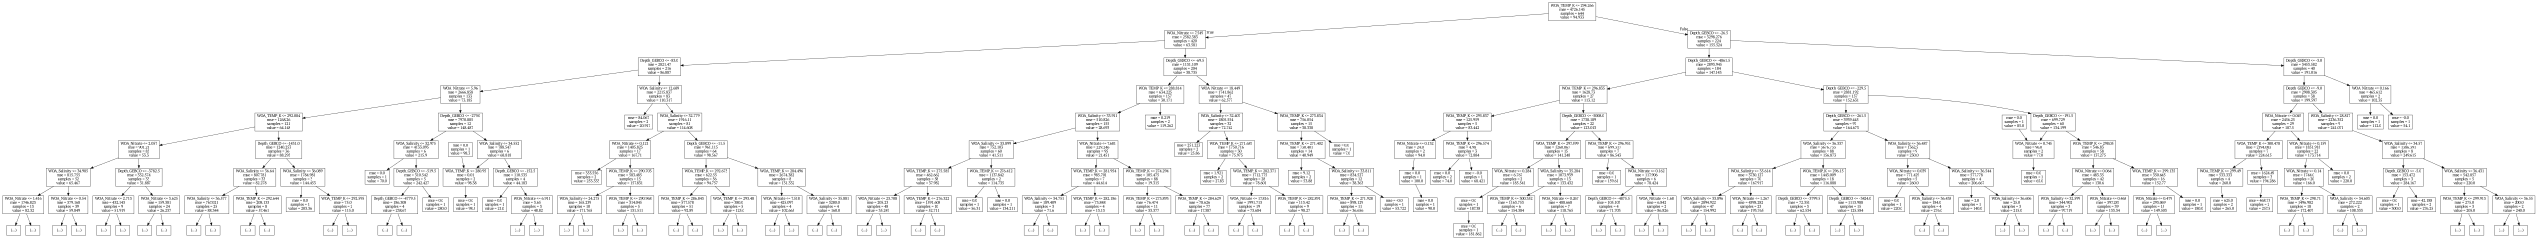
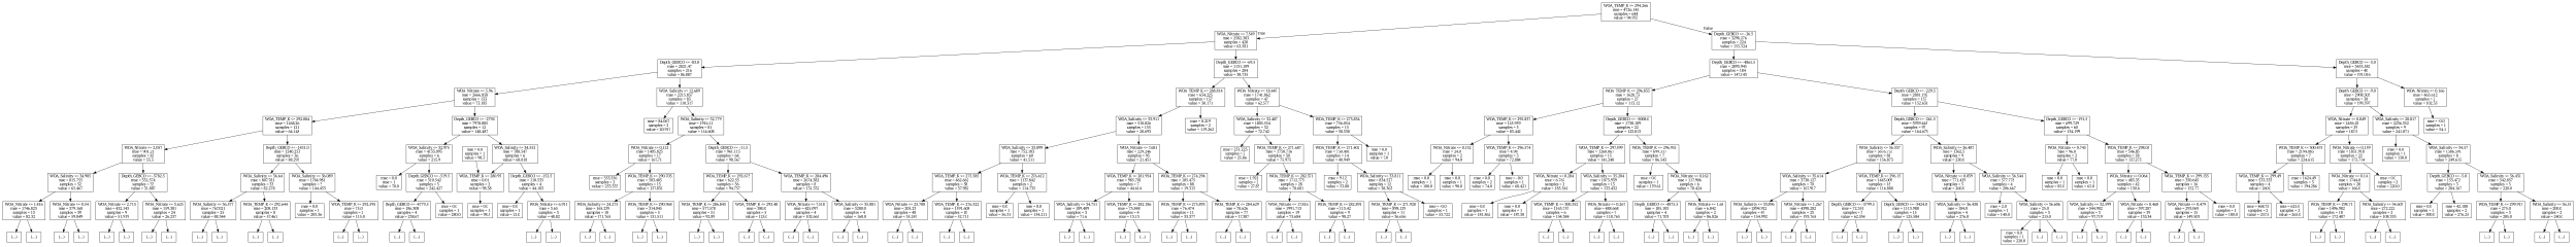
  digraph {
    fontname="PT Serif"
    node [fontname="PT Serif" shape=box]
    edge [fontname="PT Serif"]
    n1 [label="WOA_TEMP_K <= 294.266\nmse = 4726.145\nsamples = 644\nvalue = 94.933"]
    n2 [label="WOA_Nitrate <= 7.549\nmse = 2582.383\nsamples = 420\nvalue = 63.581"]
    n3 [label="Depth_GEBCO <= -26.5\nmse = 3298.276\nsamples = 224\nvalue = 155.524"]
    n4 [label="Depth_GEBCO <= -83.0\nmse = 2821.47\nsamples = 216\nvalue = 86.887"]
    n5 [label="Depth_GEBCO <= -69.5\nmse = 1131.109\nsamples = 204\nvalue = 38.735"]
    n6 [label="Depth_GEBCO <= -4861.5\nmse = 2893.945\nsamples = 184\nvalue = 147.143"]
    n7 [label="Depth_GEBCO <= -3.0\nmse = 3453.582\nsamples = 40\nvalue = 191.016"]
    n8 [label="WOA_Nitrate <= 5.96\nmse = 2666.858\nsamples = 133\nvalue = 73.185"]
    n9 [label="WOA_Salinity <= 12.689\nmse = 2215.837\nsamples = 83\nvalue = 110.317"]
    n10 [label="WOA_TEMP_K <= 288.814\nmse = 634.225\nsamples = 157\nvalue = 30.171"]
    n11 [label="WOA_Nitrate <= 18.449\nmse = 1741.862\nsamples = 47\nvalue = 62.577"]
    n12 [label="WOA_TEMP_K <= 292.084\nmse = 1268.26\nsamples = 121\nvalue = 64.148"]
    n13 [label="Depth_GEBCO <= -279.0\nmse = 7970.885\nsamples = 12\nvalue = 148.487"]
    n14 [label="mse = 84.067\nsamples = 2\nvalue = 20.917"]
    n15 [label="WOA_Salinity <= 32.779\nmse = 1916.11\nsamples = 81\nvalue = 114.608"]
    n16 [label="WOA_Nitrate <= 2.057\nmse = 901.21\nsamples = 85\nvalue = 53.3"]
    n17 [label="Depth_GEBCO <= -1431.0\nmse = 1240.253\nsamples = 36\nvalue = 88.295"]
    n18 [label="WOA_Salinity <= 32.975\nmse = 4133.095\nsamples = 6\nvalue = 215.9"]
    n19 [label="WOA_Salinity <= 34.552\nmse = 788.547\nsamples = 6\nvalue = 68.818"]
    n20 [label="WOA_Salinity <= 34.985\nmse = 815.755\nsamples = 52\nvalue = 65.467"]
    n21 [label="Depth_GEBCO <= -3782.5\nmse = 332.574\nsamples = 33\nvalue = 31.887"]
    n22 [label="WOA_Salinity <= 36.64\nmse = 807.781\nsamples = 33\nvalue = 82.278"]
    n23 [label="WOA_Salinity <= 36.089\nmse = 1784.981\nsamples = 3\nvalue = 144.453"]
    n24 [label="WOA_Nitrate <= 1.416\nmse = 1746.823\nsamples = 13\nvalue = 82.32"]
    n25 [label="WOA_Nitrate <= 0.54\nmse = 379.168\nsamples = 39\nvalue = 59.849"]
    n26 [label="WOA_Nitrate <= 2.713\nmse = 432.143\nsamples = 9\nvalue = 51.919"]
    n27 [label="WOA_Nitrate <= 3.625\nmse = 159.381\nsamples = 24\nvalue = 26.237"]
    n28 [label="(...)"]
    n29 [label="(...)"]
    n30 [label="(...)"]
    n31 [label="(...)"]
    n32 [label="(...)"]
    n33 [label="(...)"]
    n34 [label="(...)"]
    n35 [label="(...)"]
    n36 [label="WOA_Salinity <= 36.577\nmse = 767.021\nsamples = 25\nvalue = 88.344"]
    n37 [label="WOA_TEMP_K <= 292.644\nmse = 208.133\nsamples = 8\nvalue = 57.461"]
    n38 [label="mse = 0.0\nsamples = 1\nvalue = 203.36"]
    n39 [label="WOA_TEMP_K <= 292.595\nmse = 75.0\nsamples = 2\nvalue = 115.0"]
    n40 [label="(...)"]
    n41 [label="(...)"]
    n42 [label="(...)"]
    n43 [label="(...)"]
    n44 [label="(...)"]
    n45 [label="(...)"]
-   n46 [label="mse = 0.0\nsamples = 1\nvalue = 70.0"]
+   n46 [label="mse = 0.0\nmse = 1\nvalue = 70.0"]
    n47 [label="Depth_GEBCO <= -519.5\nmse = 310.542\nsamples = 5\nvalue = 242.427"]
    n48 [label="WOA_TEMP_K <= 280.95\nmse = 0.01\nsamples = 2\nvalue = 98.38"]
    n49 [label="Depth_GEBCO <= -152.5\nmse = 110.535\nsamples = 4\nvalue = 44.183"]
    n50 [label="Depth_GEBCO <= -4779.5\nmse = 186.308\nsamples = 4\nvalue = 238.67"]
    n51 [label="mse = 0.0\nsamples = 1\nvalue = 280.0"]
    n52 [label="(...)"]
    n53 [label="(...)"]
    n54 [label="mse = 0.0\nsamples = 1\nvalue = 98.5"]
    n55 [label="mse = 0.0\nsamples = 1\nvalue = 21.0"]
    n56 [label="WOA_Nitrate <= 6.911\nmse = 3.65\nsamples = 3\nvalue = 48.82"]
    n57 [label="mse = 0.0\nsamples = 1\nvalue = 98.3"]
    n58 [label="(...)"]
    n59 [label="(...)"]
    n60 [label="WOA_Nitrate <= 0.121\nmse = 1405.825\nsamples = 17\nvalue = 167.71"]
    n61 [label="Depth_GEBCO <= -11.5\nmse = 961.115\nsamples = 64\nvalue = 98.567"]
    n62 [label="mse = 355.556\nsamples = 2\nvalue = 253.333"]
    n63 [label="WOA_TEMP_K <= 290.703\nmse = 583.485\nsamples = 15\nvalue = 157.831"]
    n64 [label="WOA_TEMP_K <= 292.675\nmse = 622.55\nsamples = 56\nvalue = 94.757"]
    n65 [label="WOA_TEMP_K <= 284.496\nmse = 2674.382\nsamples = 8\nvalue = 131.332"]
    n66 [label="WOA_Salinity <= 24.275\nmse = 165.239\nsamples = 10\nvalue = 171.765"]
    n67 [label="WOA_TEMP_K <= 290.968\nmse = 314.045\nsamples = 5\nvalue = 131.511"]
    n68 [label="(...)"]
    n69 [label="(...)"]
    n70 [label="(...)"]
    n71 [label="(...)"]
    n72 [label="WOA_TEMP_K <= 286.843\nmse = 577.578\nsamples = 51\nvalue = 92.89"]
    n73 [label="WOA_TEMP_K <= 293.48\nmse = 380.0\nsamples = 5\nvalue = 125.0"]
    n74 [label="WOA_Nitrate <= 7.518\nmse = 425.097\nsamples = 4\nvalue = 102.665"]
    n75 [label="WOA_Salinity <= 35.881\nmse = 3280.0\nsamples = 4\nvalue = 160.0"]
    n76 [label="(...)"]
    n77 [label="(...)"]
    n78 [label="(...)"]
    n79 [label="(...)"]
    n80 [label="(...)"]
    n81 [label="(...)"]
    n82 [label="(...)"]
    n83 [label="(...)"]
    n84 [label="WOA_Salinity <= 33.911\nmse = 510.826\nsamples = 155\nvalue = 28.693"]
    n85 [label="mse = 0.219\nsamples = 2\nvalue = 119.262"]
    n86 [label="WOA_Salinity <= 32.407\nmse = 1805.554\nsamples = 32\nvalue = 72.742"]
    n87 [label="WOA_TEMP_K <= 273.834\nmse = 756.054\nsamples = 15\nvalue = 38.338"]
    n88 [label="WOA_Salinity <= 33.899\nmse = 752.103\nsamples = 60\nvalue = 41.511"]
    n89 [label="WOA_Nitrate <= 7.681\nmse = 229.246\nsamples = 95\nvalue = 21.451"]
    n90 [label="WOA_TEMP_K <= 275.585\nmse = 462.662\nsamples = 58\nvalue = 37.982"]
    n91 [label="WOA_TEMP_K <= 276.412\nmse = 1137.842\nsamples = 2\nvalue = 114.735"]
    n92 [label="WOA_TEMP_K <= 281.954\nmse = 985.701\nsamples = 7\nvalue = 44.614"]
    n93 [label="WOA_TEMP_K <= 274.294\nmse = 105.475\nsamples = 88\nvalue = 19.315"]
    n94 [label="WOA_Nitrate <= 23.708\nmse = 205.23\nsamples = 48\nvalue = 35.247"]
    n95 [label="WOA_TEMP_K <= 276.322\nmse = 1591.608\nsamples = 10\nvalue = 52.711"]
    n96 [label="mse = 0.0\nsamples = 1\nvalue = 56.31"]
    n97 [label="mse = 0.0\nsamples = 1\nvalue = 134.211"]
    n98 [label="(...)"]
    n99 [label="(...)"]
    n100 [label="(...)"]
    n101 [label="(...)"]
    n102 [label="WOA_Salinity <= 34.751\nmse = 189.409\nsamples = 3\nvalue = 71.6"]
    n103 [label="WOA_TEMP_K <= 282.186\nmse = 73.848\nsamples = 4\nmse = 13.13"]
    n104 [label="WOA_TEMP_K <= 273.893\nmse = 76.474\nsamples = 11\nvalue = 33.377"]
    n105 [label="WOA_TEMP_K <= 284.629\nmse = 78.626\nsamples = 77\nvalue = 17.387"]
    n106 [label="(...)"]
    n107 [label="(...)"]
    n108 [label="(...)"]
    n109 [label="(...)"]
    n110 [label="(...)"]
    n111 [label="(...)"]
    n112 [label="(...)"]
    n113 [label="(...)"]
    n114 [label="mse = 251.223\nsamples = 2\nvalue = 25.86"]
    n115 [label="WOA_TEMP_K <= 271.687\nmse = 1750.716\nsamples = 30\nvalue = 75.975"]
    n116 [label="WOA_TEMP_K <= 271.402\nmse = 730.401\nsamples = 14\nvalue = 40.949"]
    n117 [label="mse = 0.0\nsamples = 1\nvalue = 7.0"]
    n118 [label="mse = 1.921\nsamples = 2\nvalue = 27.83"]
    n119 [label="WOA_TEMP_K <= 282.371\nmse = 1712.775\nsamples = 28\nvalue = 78.601"]
    n120 [label="WOA_Nitrate <= 17.816\nmse = 1991.713\nsamples = 19\nvalue = 73.684"]
    n121 [label="WOA_TEMP_K <= 282.891\nmse = 113.42\nsamples = 9\nvalue = 98.27"]
    n122 [label="(...)"]
    n123 [label="(...)"]
    n124 [label="(...)"]
    n125 [label="(...)"]
    n126 [label="mse = 9.12\nsamples = 2\nvalue = 53.88"]
    n127 [label="WOA_Salinity <= 33.811\nmse = 834.527\nsamples = 12\nvalue = 38.363"]
    n128 [label="WOA_TEMP_K <= 271.928\nmse = 898.129\nsamples = 11\nvalue = 36.656"]
    n129 [label="mse = -0.0\nsamples = 1\nvalue = 53.722"]
    n130 [label="(...)"]
    n131 [label="(...)"]
    n132 [label="WOA_TEMP_K <= 296.835\nmse = 1628.73\nsamples = 27\nvalue = 113.12"]
    n133 [label="Depth_GEBCO <= -229.5\nmse = 2881.192\nsamples = 157\nvalue = 152.631"]
    n134 [label="Depth_GEBCO <= -9.0\nmse = 2908.305\nsamples = 38\nvalue = 199.597"]
    n135 [label="WOA_Nitrate <= 0.166\nmse = 465.612\nsamples = 2\nvalue = 102.35"]
    n136 [label="WOA_TEMP_K <= 295.837\nmse = 125.959\nsamples = 5\nvalue = 83.442"]
    n137 [label="Depth_GEBCO <= -5008.0\nmse = 1738.189\nsamples = 22\nvalue = 123.013"]
    n138 [label="Depth_GEBCO <= -261.5\nmse = 3939.445\nsamples = 97\nvalue = 164.673"]
    n139 [label="Depth_GEBCO <= -191.5\nmse = 699.729\nsamples = 60\nvalue = 134.199"]
    n140 [label="WOA_Nitrate <= 0.132\nmse = 24.0\nsamples = 2\nvalue = 94.0"]
    n141 [label="WOA_TEMP_K <= 296.574\nmse = 4.98\nsamples = 3\nvalue = 72.884"]
    n142 [label="WOA_TEMP_K <= 297.599\nmse = 1260.067\nsamples = 15\nvalue = 141.248"]
    n143 [label="WOA_TEMP_K <= 296.951\nmse = 699.317\nsamples = 7\nvalue = 86.543"]
    n144 [label="mse = 0.0\nsamples = 1\nvalue = 100.0"]
    n145 [label="mse = 0.0\nsamples = 1\nvalue = 90.0"]
    n146 [label="mse = 0.0\nsamples = 2\nvalue = 74.0"]
    n147 [label="mse = -0.0\nsamples = 1\nvalue = 68.421"]
    n148 [label="WOA_Nitrate <= 0.284\nmse = 6.767\nsamples = 2\nvalue = 185.541"]
    n149 [label="WOA_Salinity <= 35.284\nmse = 1073.939\nsamples = 13\nvalue = 133.432"]
    n150 [label="mse = 0.0\nsamples = 1\nvalue = 159.61"]
    n151 [label="WOA_Nitrate <= 0.162\nmse = 117.906\nsamples = 6\nvalue = 78.424"]
    n152 [label="mse = 0.0\nsamples = 1\nvalue = 181.862"]
    n153 [label="mse = 0.0\nsamples = 1\nvalue = 187.38"]
    n154 [label="WOA_TEMP_K <= 300.352\nmse = 1163.753\nsamples = 6\nvalue = 154.384"]
    n155 [label="WOA_Nitrate <= 0.267\nmse = 488.668\nsamples = 7\nvalue = 118.765"]
    n156 [label="(...)"]
    n157 [label="(...)"]
    n158 [label="(...)"]
    n159 [label="(...)"]
    n160 [label="Depth_GEBCO <= -4875.5\nmse = 105.103\nsamples = 4\nvalue = 71.703"]
    n161 [label="WOA_Nitrate <= 1.68\nmse = 6.842\nsamples = 2\nvalue = 86.826"]
    n162 [label="(...)"]
    n163 [label="(...)"]
    n164 [label="(...)"]
    n165 [label="(...)"]
    n166 [label="WOA_Salinity <= 36.337\nmse = 3676.733\nsamples = 88\nvalue = 156.873"]
    n167 [label="WOA_Salinity <= 36.487\nmse = 1362.5\nsamples = 9\nvalue = 230.0"]
    n168 [label="WOA_Nitrate <= 0.745\nmse = 96.0\nsamples = 2\nvalue = 77.0"]
    n169 [label="WOA_TEMP_K <= 298.05\nmse = 546.83\nsamples = 58\nvalue = 137.275"]
    n170 [label="WOA_Salinity <= 35.614\nmse = 3730.127\nsamples = 70\nvalue = 167.917"]
    n171 [label="WOA_TEMP_K <= 296.15\nmse = 1443.009\nsamples = 18\nvalue = 116.888"]
    n172 [label="WOA_Nitrate <= 0.039\nmse = 771.429\nsamples = 5\nvalue = 260.0"]
    n173 [label="WOA_Salinity <= 36.544\nmse = 577.778\nsamples = 4\nvalue = 206.667"]
    n174 [label="WOA_Salinity <= 33.896\nmse = 2894.922\nsamples = 47\nvalue = 154.992"]
    n175 [label="WOA_Nitrate <= 1.267\nmse = 4398.282\nsamples = 23\nvalue = 193.765"]
    n176 [label="Depth_GEBCO <= -3799.5\nmse = 72.351\nsamples = 3\nvalue = 62.534"]
    n177 [label="Depth_GEBCO <= -3424.0\nmse = 1113.988\nsamples = 15\nvalue = 125.584"]
    n178 [label="(...)"]
    n179 [label="(...)"]
    n180 [label="(...)"]
    n181 [label="(...)"]
    n182 [label="(...)"]
    n183 [label="(...)"]
    n184 [label="(...)"]
    n185 [label="(...)"]
    n186 [label="mse = 0.0\nsamples = 1\nvalue = 220.0"]
    n187 [label="WOA_Salinity <= 36.438\nmse = 184.0\nsamples = 4\nvalue = 276.0"]
    n188 [label="mse = 2.0\nsamples = 1\nvalue = 140.0"]
    n189 [label="WOA_Salinity <= 36.606\nmse = 25.0\nsamples = 3\nvalue = 215.0"]
    n190 [label="(...)"]
    n191 [label="(...)"]
    n192 [label="(...)"]
    n193 [label="(...)"]
    n194 [label="mse = 0.0\nsamples = 1\nvalue = 85.0"]
    n195 [label="mse = 0.0\nsamples = 1\nvalue = 65.0"]
    n196 [label="WOA_Nitrate <= 0.064\nmse = 483.35\nsamples = 42\nvalue = 130.6"]
    n197 [label="WOA_TEMP_K <= 299.135\nmse = 350.645\nsamples = 16\nvalue = 152.77"]
    n198 [label="WOA_Salinity <= 32.599\nmse = 344.902\nsamples = 3\nvalue = 97.719"]
    n199 [label="WOA_Nitrate <= 0.468\nmse = 397.287\nsamples = 39\nvalue = 133.34"]
    n200 [label="WOA_Nitrate <= 0.479\nmse = 293.069\nsamples = 15\nvalue = 149.503"]
    n201 [label="mse = 0.0\nsamples = 1\nvalue = 180.0"]
    n202 [label="(...)"]
    n203 [label="(...)"]
    n204 [label="(...)"]
    n205 [label="(...)"]
    n206 [label="(...)"]
    n207 [label="(...)"]
    n208 [label="WOA_Nitrate <= 0.049\nmse = 2456.25\nsamples = 29\nvalue = 187.5"]
    n209 [label="WOA_Salinity <= 28.817\nmse = 2236.352\nsamples = 9\nvalue = 241.071"]
-   n210 [label="mse = 0.0\nsamples = 1\nvalue = 112.0"]
    n211 [label="mse = -0.0\nsamples = 1\nvalue = 54.1"]
    n212 [label="WOA_TEMP_K <= 300.478\nmse = 2194.083\nsamples = 7\nvalue = 224.615"]
    n213 [label="WOA_Nitrate <= 0.159\nmse = 1851.918\nsamples = 22\nvalue = 173.714"]
+   n214 [label="mse = 0.0\nsamples = 1\nvalue = 130.0"]
    n215 [label="WOA_Salinity <= 34.57\nmse = 1386.391\nsamples = 8\nvalue = 249.615"]
    n216 [label="WOA_TEMP_K <= 299.49\nmse = 533.333\nsamples = 4\nvalue = 260.0"]
    n217 [label="mse = 1624.49\nsamples = 3\nvalue = 194.286"]
    n218 [label="WOA_Nitrate <= 0.14\nmse = 1744.0\nsamples = 20\nvalue = 166.0"]
    n219 [label="mse = 0.0\nsamples = 2\nvalue = 220.0"]
    n220 [label="mse = 468.75\nsamples = 2\nvalue = 257.5"]
    n221 [label="mse = 625.0\nsamples = 2\nvalue = 265.0"]
    n222 [label="WOA_TEMP_K <= 298.71\nmse = 1496.982\nsamples = 18\nvalue = 172.407"]
    n223 [label="WOA_Salinity <= 34.603\nmse = 272.222\nsamples = 2\nvalue = 108.333"]
    n224 [label="(...)"]
    n225 [label="(...)"]
    n226 [label="(...)"]
    n227 [label="(...)"]
    n228 [label="Depth_GEBCO <= -5.0\nmse = 153.472\nsamples = 3\nvalue = 284.167"]
    n229 [label="WOA_Salinity <= 36.431\nmse = 542.857\nsamples = 5\nvalue = 220.0"]
    n230 [label="mse = 0.0\nsamples = 1\nvalue = 300.0"]
    n231 [label="mse = 42.188\nsamples = 2\nvalue = 276.25"]
    n232 [label="WOA_TEMP_K <= 299.913\nmse = 275.0\nsamples = 3\nvalue = 205.0"]
    n233 [label="WOA_Salinity <= 36.55\nmse = 200.0\nsamples = 2\nvalue = 240.0"]
    n234 [label="(...)"]
    n235 [label="(...)"]
    n236 [label="(...)"]
    n237 [label="(...)"]
    n1 -> n2 [headlabel=True labelangle=45 labeldistance=2.5]
    n1 -> n3 [headlabel=False labelangle=-45 labeldistance=2.5]
    n2 -> n4
    n2 -> n5
    n3 -> n6
    n3 -> n7
    n4 -> n8
    n4 -> n9
    n5 -> n10
    n5 -> n11
    n6 -> n132
    n6 -> n133
    n7 -> n134
    n7 -> n135
    n8 -> n12
    n8 -> n13
    n9 -> n14
    n9 -> n15
    n10 -> n84
    n10 -> n85
    n11 -> n86
    n11 -> n87
    n12 -> n16
    n12 -> n17
    n13 -> n18
    n13 -> n19
    n15 -> n60
    n15 -> n61
    n16 -> n20
    n16 -> n21
    n17 -> n22
    n17 -> n23
    n18 -> n46
    n18 -> n47
    n19 -> n48
    n19 -> n49
    n20 -> n24
    n20 -> n25
    n21 -> n26
    n21 -> n27
    n22 -> n36
    n22 -> n37
    n23 -> n38
    n23 -> n39
    n24 -> n28
    n24 -> n29
    n25 -> n30
    n25 -> n31
    n26 -> n32
    n26 -> n33
    n27 -> n34
    n27 -> n35
    n36 -> n40
    n36 -> n41
    n37 -> n42
    n37 -> n43
    n39 -> n44
    n39 -> n45
    n47 -> n50
    n47 -> n51
    n48 -> n54
    n49 -> n55
    n49 -> n56
    n50 -> n52
    n50 -> n53
    n56 -> n58
    n56 -> n59
    n57 -> n48
    n60 -> n62
    n60 -> n63
    n61 -> n64
    n61 -> n65
    n63 -> n66
    n63 -> n67
    n64 -> n72
    n64 -> n73
    n65 -> n74
    n65 -> n75
    n66 -> n68
    n66 -> n69
    n67 -> n70
    n67 -> n71
    n72 -> n76
    n72 -> n77
    n73 -> n78
    n73 -> n79
    n74 -> n80
    n74 -> n81
    n75 -> n82
    n75 -> n83
    n84 -> n88
    n84 -> n89
    n86 -> n114
    n86 -> n115
    n87 -> n116
    n87 -> n117
    n88 -> n90
    n88 -> n91
    n89 -> n92
    n89 -> n93
    n90 -> n94
    n90 -> n95
    n91 -> n96
    n91 -> n97
    n92 -> n102
    n92 -> n103
    n93 -> n104
    n93 -> n105
    n94 -> n98
    n94 -> n99
    n95 -> n100
    n95 -> n101
    n102 -> n106
    n102 -> n107
    n103 -> n108
    n103 -> n109
    n104 -> n110
    n104 -> n111
    n105 -> n112
    n105 -> n113
    n115 -> n118
    n115 -> n119
    n116 -> n126
    n116 -> n127
    n119 -> n120
    n119 -> n121
    n120 -> n122
    n120 -> n123
    n121 -> n124
    n121 -> n125
    n127 -> n128
    n127 -> n129
    n128 -> n130
    n128 -> n131
    n132 -> n136
    n132 -> n137
    n133 -> n138
    n133 -> n139
    n134 -> n208
    n134 -> n209
-   n135 -> n210
    n135 -> n211
    n136 -> n140
    n136 -> n141
    n137 -> n142
    n137 -> n143
    n138 -> n166
    n138 -> n167
    n139 -> n168
    n139 -> n169
    n140 -> n144
-   n144 -> n145
+   n140 -> n145
    n141 -> n146
    n141 -> n147
    n142 -> n148
    n142 -> n149
    n143 -> n150
    n143 -> n151
-   n153 -> n152
+   n148 -> n152
    n148 -> n153
    n149 -> n154
    n149 -> n155
    n151 -> n160
    n151 -> n161
    n154 -> n156
    n154 -> n157
    n155 -> n158
    n155 -> n159
    n160 -> n162
    n160 -> n163
    n161 -> n164
    n161 -> n165
    n166 -> n170
    n166 -> n171
    n167 -> n172
    n167 -> n173
-   n194 -> n168
+   n168 -> n194
    n168 -> n195
    n169 -> n196
    n169 -> n197
    n170 -> n174
    n170 -> n175
    n171 -> n176
    n171 -> n177
-   n172 -> n186
+   n189 -> n186
    n172 -> n187
    n173 -> n188
    n173 -> n189
    n174 -> n178
    n174 -> n179
    n175 -> n180
    n175 -> n181
    n176 -> n182
    n176 -> n183
    n177 -> n184
    n177 -> n185
    n187 -> n190
    n187 -> n191
    n189 -> n192
    n189 -> n193
    n196 -> n198
    n196 -> n199
    n197 -> n200
    n197 -> n201
    n198 -> n202
    n198 -> n203
    n199 -> n204
    n199 -> n205
    n200 -> n206
    n200 -> n207
    n208 -> n212
    n208 -> n213
+   n209 -> n214
    n209 -> n215
    n212 -> n216
    n212 -> n217
    n213 -> n218
    n213 -> n219
    n215 -> n228
    n215 -> n229
-   n217 -> n220
+   n216 -> n220
    n216 -> n221
    n218 -> n222
    n218 -> n223
    n222 -> n224
    n222 -> n225
    n223 -> n226
    n223 -> n227
    n228 -> n230
    n228 -> n231
    n229 -> n232
    n229 -> n233
    n232 -> n234
    n232 -> n235
    n233 -> n236
    n233 -> n237
  }
